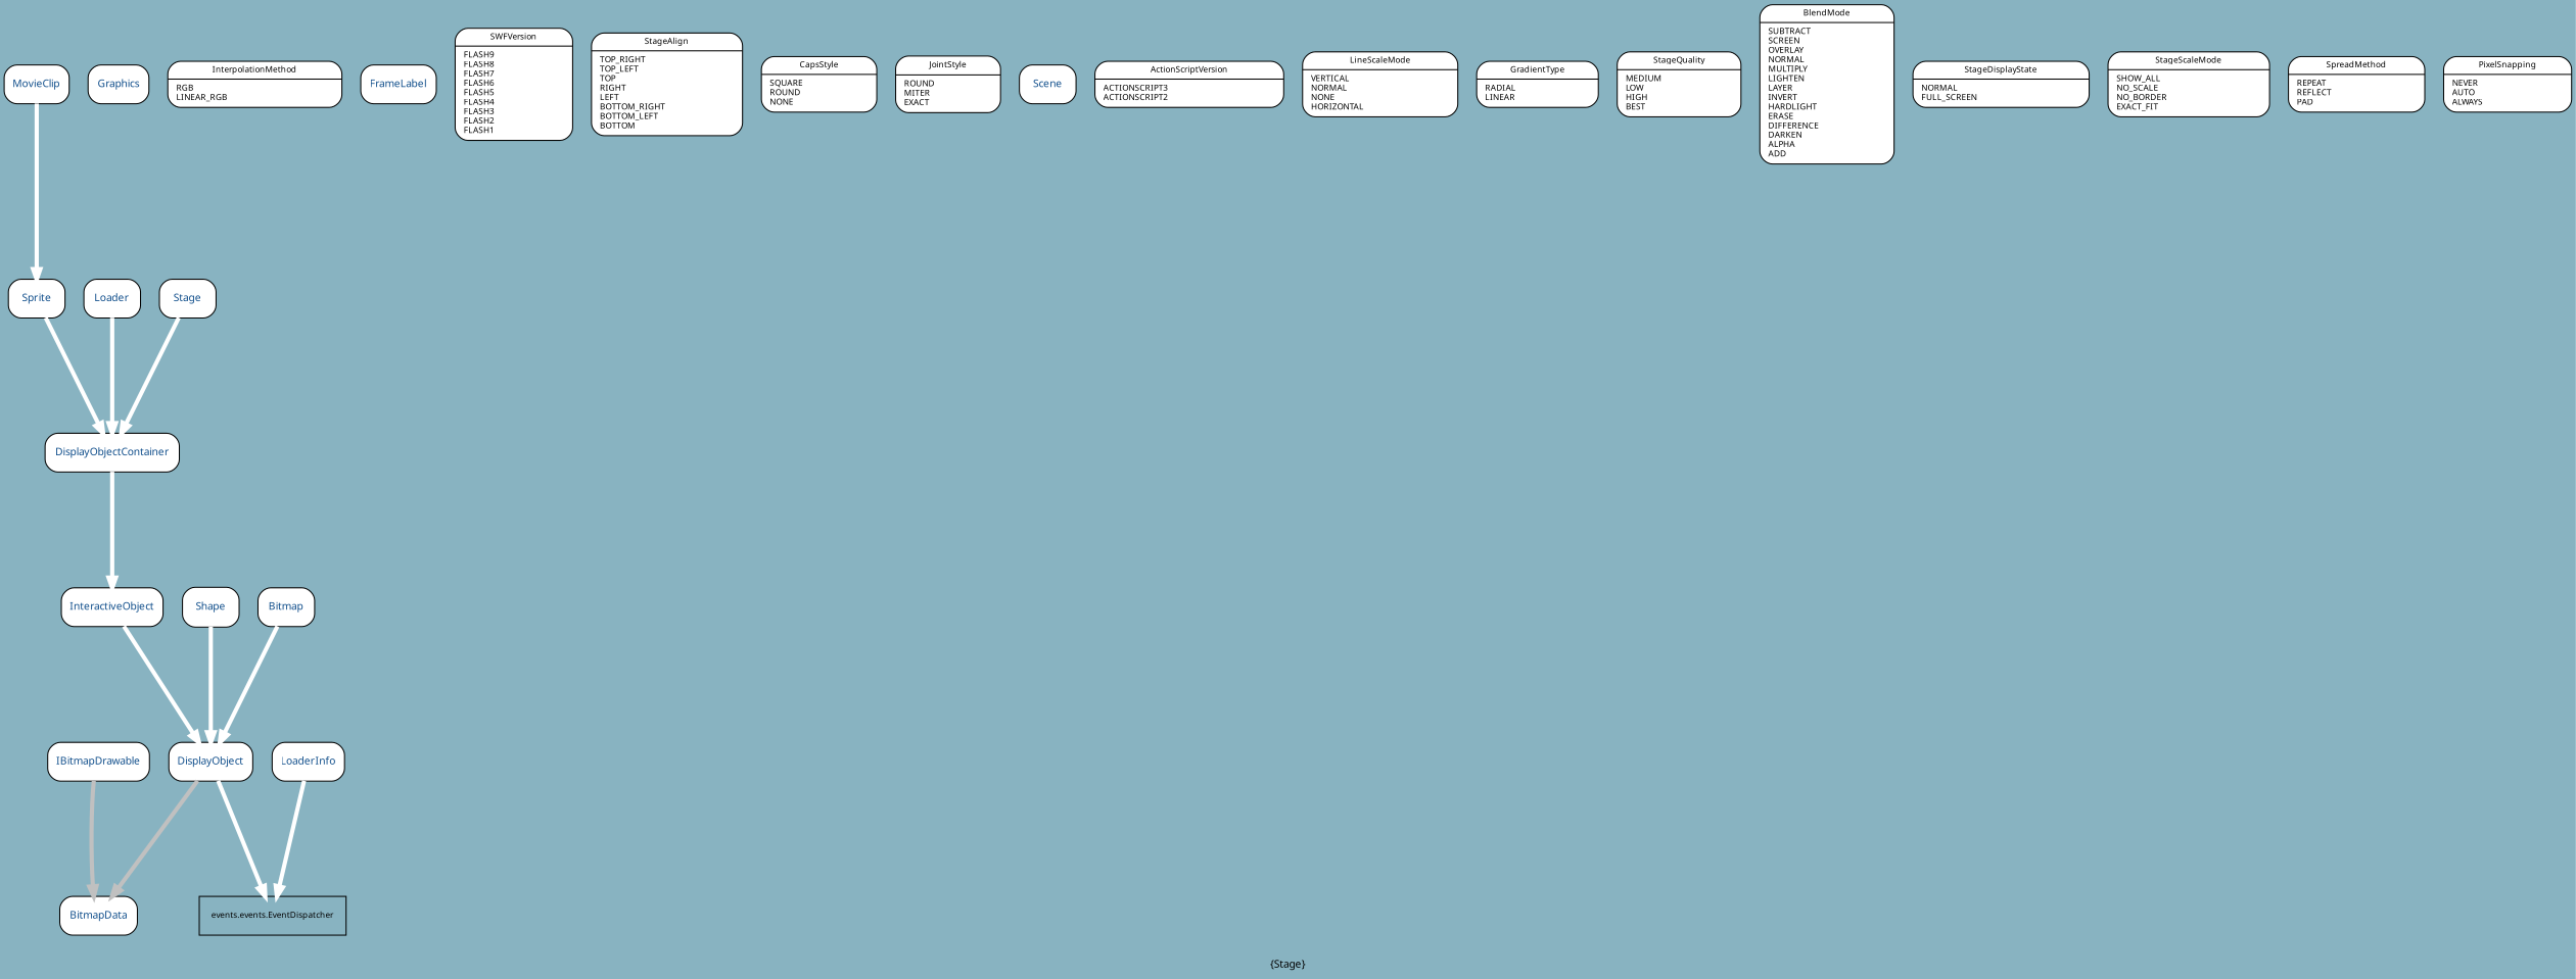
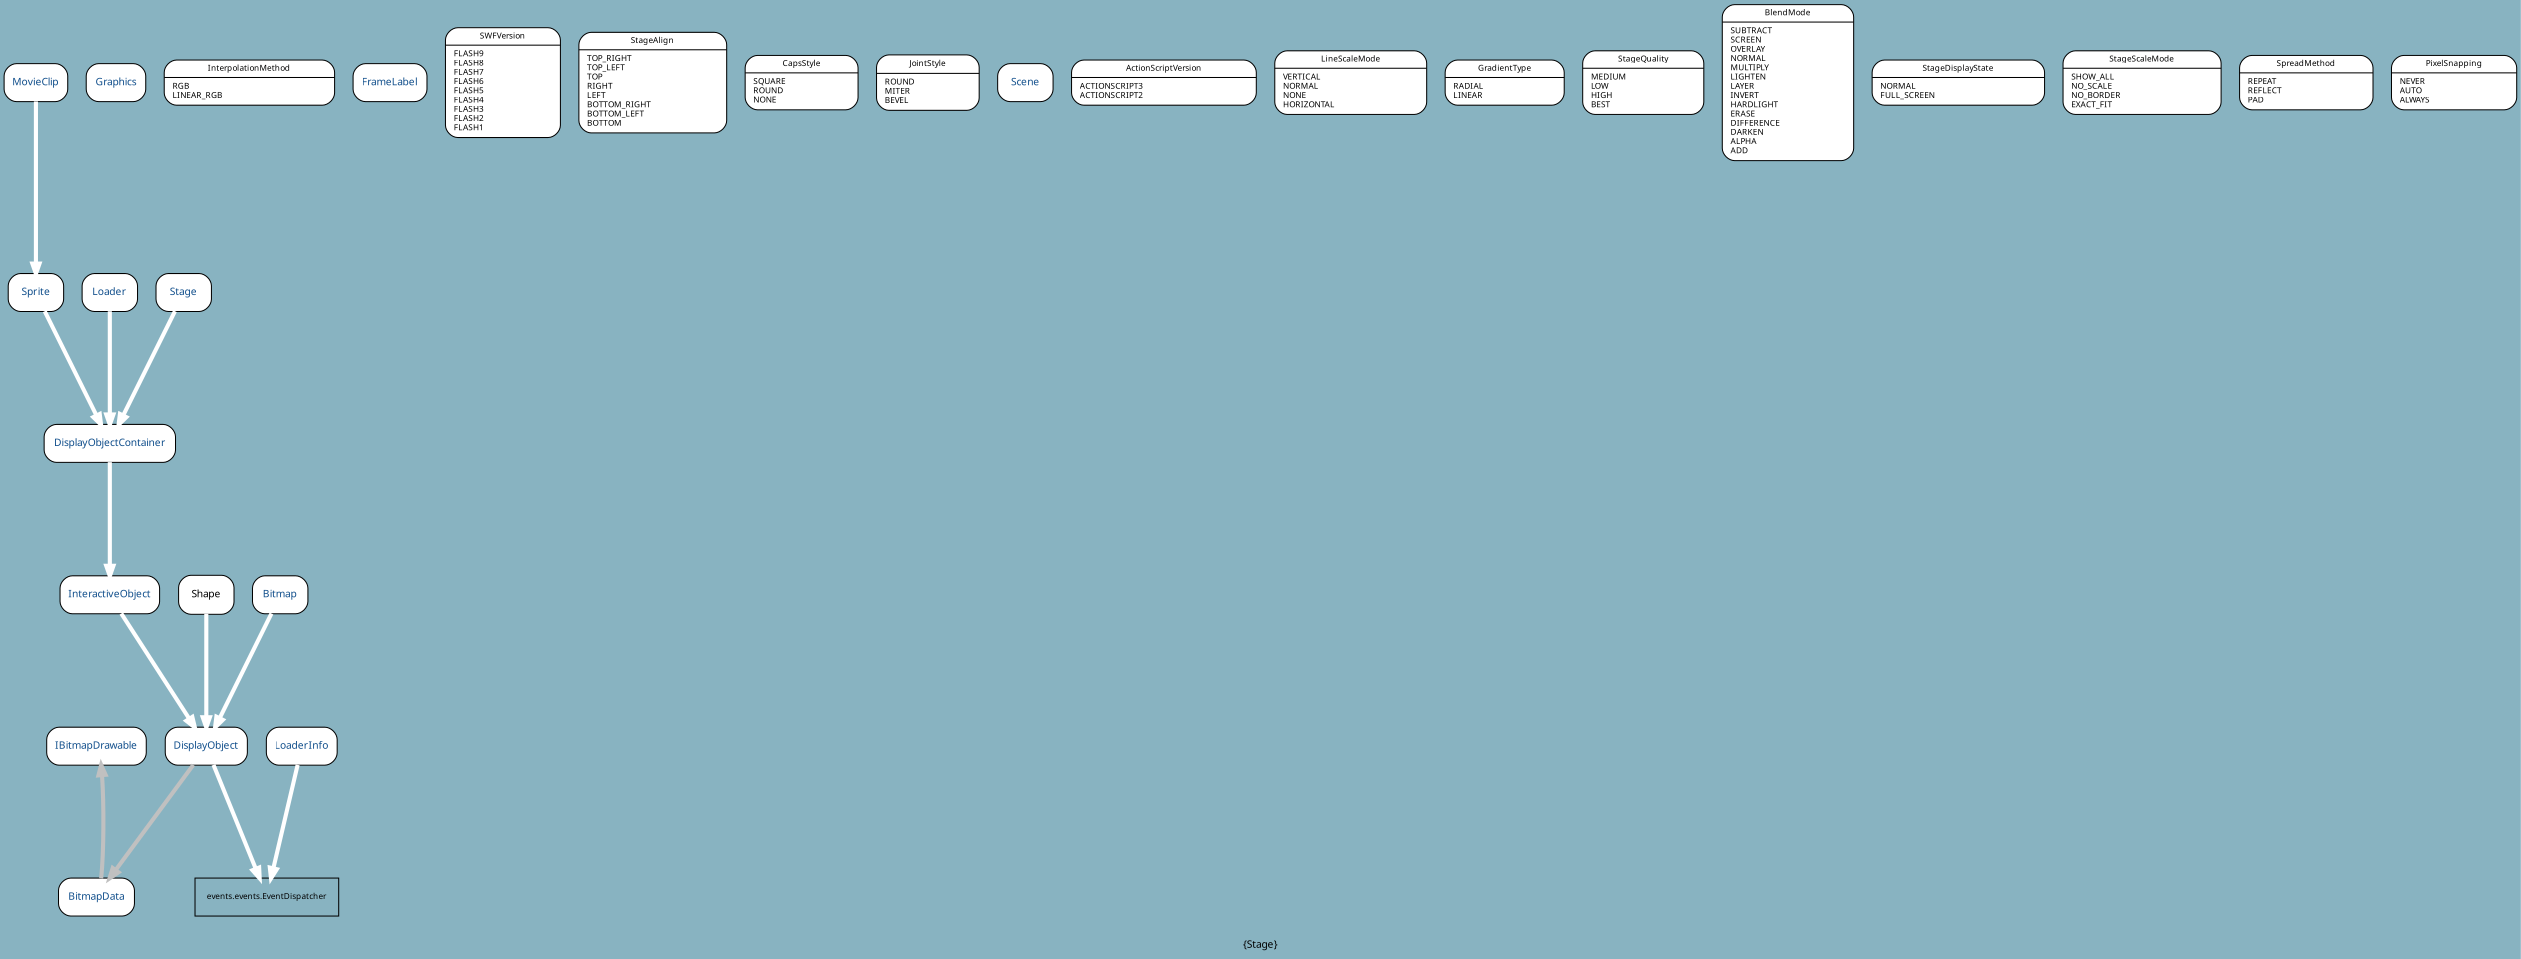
  digraph {
    bgcolor="#88B3C1"
    fontcolor=black
    fontname=Sans
    fontsize=10
    label="{Stage}"
    rankdir=TB
    node [color=black fillcolor=white fontcolor="#104E8B" fontname=Sans fontsize=10 shape=record style="rounded,filled"]
    edge [arrowhead=normal arrowsize=1.0 color=white fontcolor=black fontname=Sans fontsize=8 minlen=3 style="setlinewidth(4)"]
    n1 [height=0.50 label="{IBitmapDrawable}" portPos=e width=1.33]
    n2 [height=0.50 label="{DisplayObject}" portPos=e width=1.11]
    n3 [fontcolor=black fontsize=8 height=0.50 label="events.events.EventDispatcher" width=1.94 fillcolor="" style=""]
    n4 [height=0.50 label="{BitmapData}" portPos=e width=1.03]
    n5 [height=0.50 label="{InteractiveObject}" portPos=e width=1.33]
    n6 [height=0.50 label="{DisplayObjectContainer}" portPos=e width=1.78]
    n7 [height=0.50 label="{Sprite}" portPos=e width=0.75]
    n8 [height=0.50 label="{Graphics}" portPos=e width=0.81]
    n9 [fontcolor=black fontsize=8 height=0.50 label="{InterpolationMethod|RGB\lLINEAR_RGB\l}" width=2.31]
    n10 [height=0.50 label="{FrameLabel}" portPos=e width=1.00]
    n11 [fontcolor=black fontsize=8 height=1.36 label="{SWFVersion|FLASH9\lFLASH8\lFLASH7\lFLASH6\lFLASH5\lFLASH4\lFLASH3\lFLASH2\lFLASH1\l}" width=1.56]
    n12 [fontcolor=black fontsize=8 height=1.22 label="{StageAlign|TOP_RIGHT\lTOP_LEFT\lTOP\lRIGHT\lLEFT\lBOTTOM_RIGHT\lBOTTOM_LEFT\lBOTTOM\l}" width=2.00]
    n13 [fontcolor=black fontsize=8 height=0.53 label="{CapsStyle|SQUARE\lROUND\lNONE\l}" width=1.53]
-   n14 [fontcolor=black fontsize=8 height=0.53 label="{JointStyle|ROUND\lMITER\lEXACT\l}" width=1.39]
+   n14 [fontcolor=black fontsize=8 height=0.53 label="{JointStyle|ROUND\lMITER\lBEVEL\l}" width=1.39]
    n15 [height=0.50 label="{Scene}" portPos=e width=0.75]
    n16 [fontcolor=black fontsize=8 height=0.50 label="{ActionScriptVersion|ACTIONSCRIPT3\lACTIONSCRIPT2\l}" width=2.50]
    n17 [fontcolor=black fontsize=8 height=0.67 label="{LineScaleMode|VERTICAL\lNORMAL\lNONE\lHORIZONTAL\l}" width=2.06]
    n18 [fontcolor=black fontsize=8 height=0.50 label="{GradientType|RADIAL\lLINEAR\l}" width=1.61]
    n19 [fontcolor=black fontsize=8 height=0.67 label="{StageQuality|MEDIUM\lLOW\lHIGH\lBEST\l}" width=1.64]
    n20 [height=0.50 label="{LoaderInfo}" portPos=e width=0.92]
    n21 [fontcolor=black fontsize=8 height=2.06 label="{BlendMode|SUBTRACT\lSCREEN\lOVERLAY\lNORMAL\lMULTIPLY\lLIGHTEN\lLAYER\lINVERT\lHARDLIGHT\lERASE\lDIFFERENCE\lDARKEN\lALPHA\lADD\l}" width=1.78]
-   n22 [height=0.50 label="{Shape}" portPos=e width=0.75]
+   n22 [fontcolor=black height=0.50 label="{Shape}" portPos=e width=0.75]
    n23 [fontcolor=black fontsize=8 height=0.50 label="{StageDisplayState|NORMAL\lFULL_SCREEN\l}" width=2.33]
    n24 [fontcolor=black fontsize=8 height=0.67 label="{StageScaleMode|SHOW_ALL\lNO_SCALE\lNO_BORDER\lEXACT_FIT\l}" width=2.14]
    n25 [height=0.50 label="{Bitmap}" portPos=e width=0.75]
    n26 [fontcolor=black fontsize=8 height=0.53 label="{SpreadMethod|REPEAT\lREFLECT\lPAD\l}" width=1.81]
    n27 [height=0.50 label="{MovieClip}" portPos=e width=0.83]
    n28 [fontcolor=black fontsize=8 height=0.53 label="{PixelSnapping|NEVER\lAUTO\lALWAYS\l}" width=1.69]
    n29 [height=0.50 label="{Loader}" portPos=e width=0.75]
    n30 [height=0.50 label="{Stage}" portPos=e width=0.75]
    n2 -> n3
    n2 -> n4 [color=gray]
-   n1 -> n4 [color=gray]
+   n4 -> n1 [color=gray]
    n5 -> n2
    n6 -> n5
    n7 -> n6
    n20 -> n3
    n22 -> n2
    n25 -> n2
    n27 -> n7
    n29 -> n6
    n30 -> n6
  }
